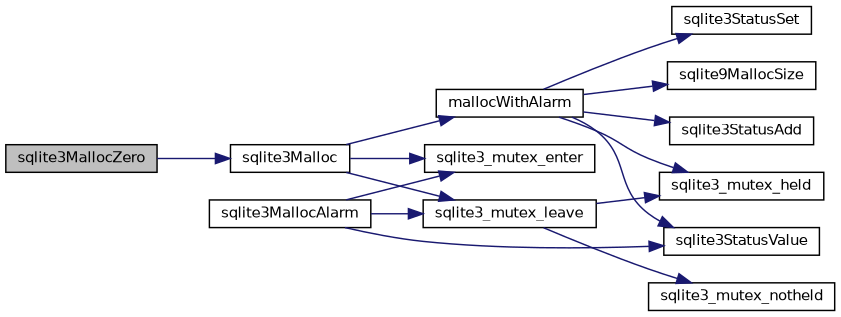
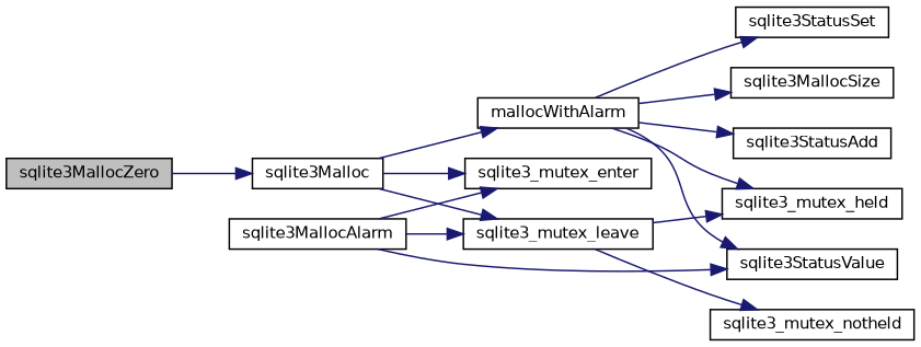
  digraph {
    fontname="DejaVu Sans"
    rankdir=LR
    node [color=black fillcolor=white fontname="DejaVu Sans" fontsize=10 shape=record style=filled]
    edge [color=midnightblue fontname="DejaVu Sans" fontsize=10 labelfontname=FreeSans labelfontsize=10 style=solid]
    n1 [fillcolor=grey75 fontcolor=black height=0.2 label=sqlite3MallocZero width=0.4]
    n2 [height=0.2 label=sqlite3Malloc width=0.4]
    n3 [height=0.2 label=sqlite3_mutex_enter width=0.4]
    n4 [height=0.2 label=mallocWithAlarm width=0.4]
    n5 [height=0.2 label=sqlite3_mutex_leave width=0.4]
    n6 [height=0.2 label=sqlite3_mutex_held width=0.4]
    n7 [height=0.2 label=sqlite3StatusSet width=0.4]
    n8 [height=0.2 label=sqlite3StatusValue width=0.4]
-   n9 [height=0.2 label=sqlite9MallocSize width=0.4]
+   n9 [height=0.2 label=sqlite3MallocSize width=0.4]
    n10 [height=0.2 label=sqlite3StatusAdd width=0.4]
    n11 [height=0.2 label=sqlite3_mutex_notheld width=0.4]
    n12 [height=0.2 label=sqlite3MallocAlarm width=0.4]
    n1 -> n2
    n2 -> n3
    n2 -> n4
    n2 -> n5
    n4 -> n6
    n4 -> n7
    n4 -> n8
    n4 -> n9
    n4 -> n10
    n5 -> n6
    n5 -> n11
    n12 -> n3
    n12 -> n5
    n12 -> n8
  }
